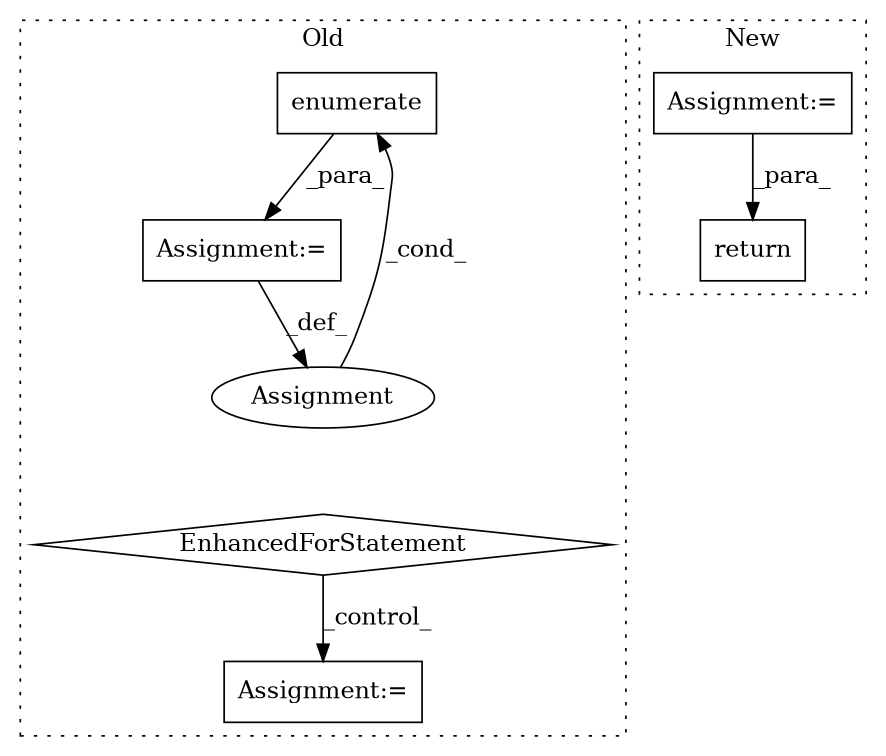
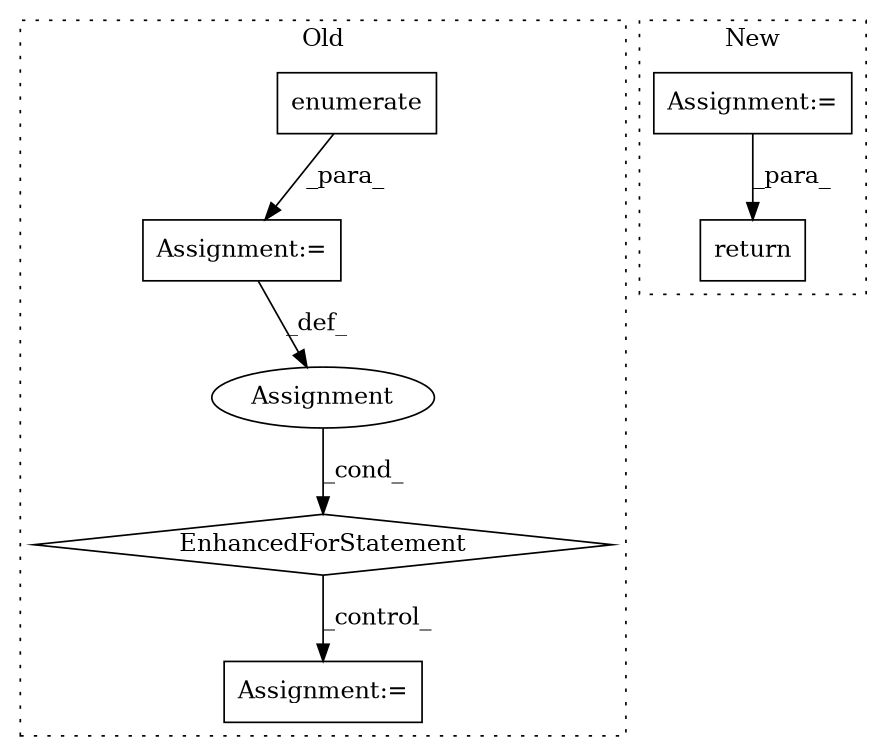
  digraph {
    node [a=7 l="67,2" s="670,762" shape=box]
    n1 [a=32 l="10,1" label=enumerate s="750,761"]
    n2 [label="Assignment:="]
    n3 [a=70 label=EnhancedForStatement shape=diamond]
    n4 [l=19 label="Assignment:=" s=900]
    n5 [a=42 l=6 label=Assignment s=741 shape=ellipse]
    n6 [a=41 l=7 label=return s=727]
    n7 [l=1 label="Assignment:=" s=678]
    subgraph cluster_1 {
      label=Old
      style=dotted
      n1
      n2
      n3
      n4
      n5
    }
    subgraph cluster_2 {
      label=New
      style=dotted
      n6
      n7
    }
    n1 -> n2 [label=_para_]
    n2 -> n5 [label=_def_]
    n3 -> n4 [label=_control_]
-   n5 -> n1 [label=_cond_]
+   n5 -> n3 [label=_cond_]
    n7 -> n6 [label=_para_]
  }
